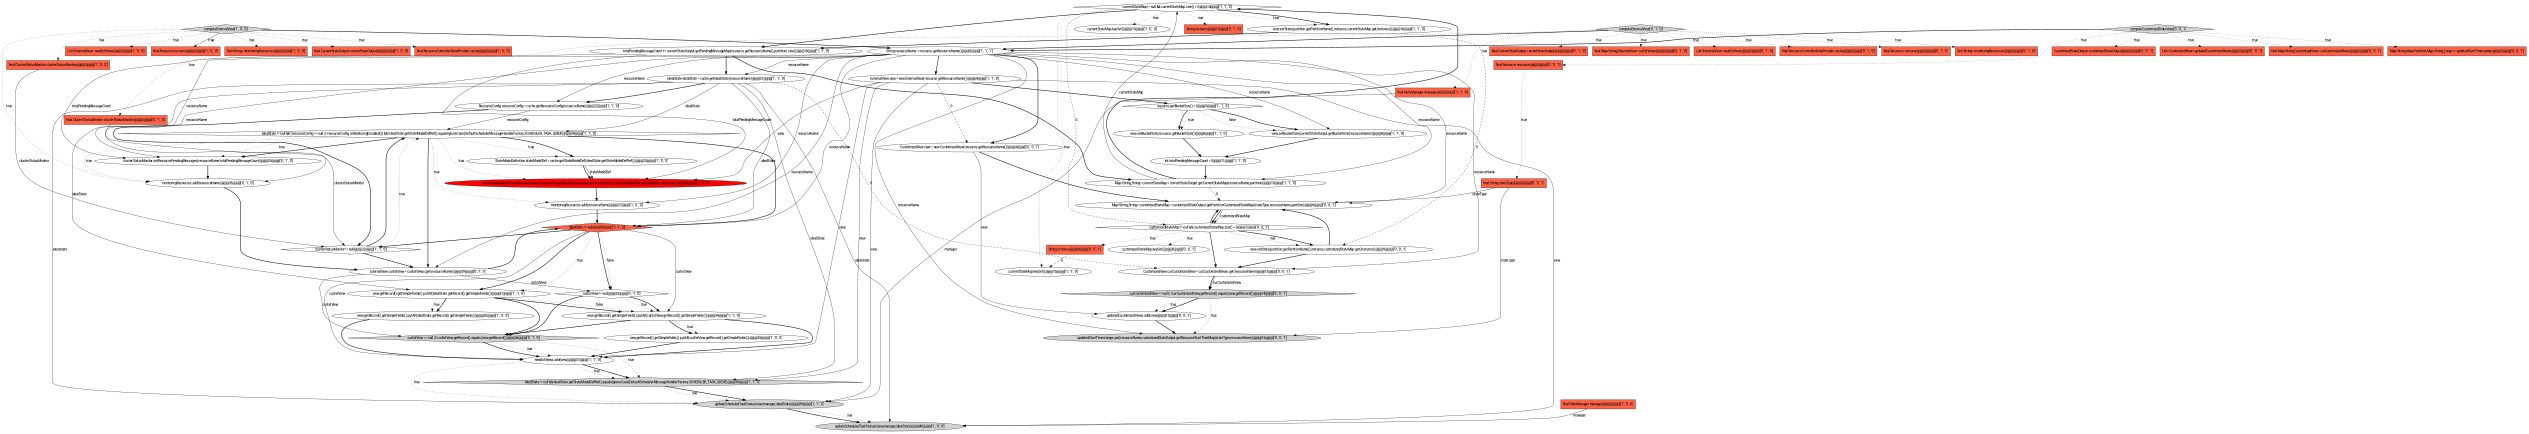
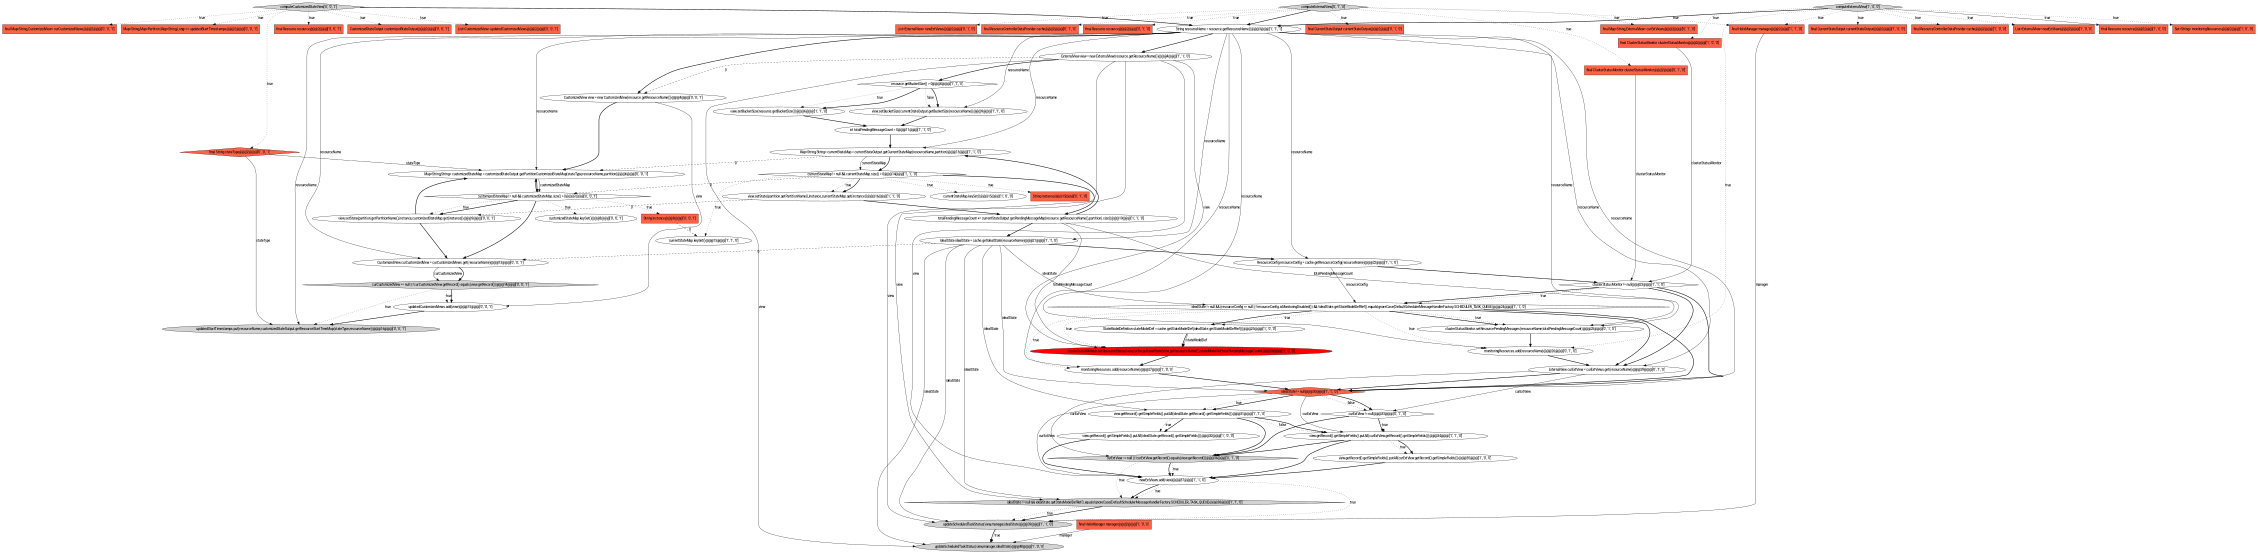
  digraph {
    fontname="Roboto Condensed"
    node [fillcolor=white fontname="Roboto Condensed" shape=ellipse style=filled]
    edge [fontname="Roboto Condensed" style=bold]
    n1 [label="ResourceConfig resourceConfig = cache.getResourceConfig(resourceName)@@@22@@@['1', '1', '0']"]
    n2 [label="idealState != null && (resourceConfig == null || !resourceConfig.isMonitoringDisabled()) && !idealState.getStateModelDefRef().equalsIgnoreCase(DefaultSchedulerMessageHandlerFactory.SCHEDULER_TASK_QUEUE)@@@24@@@['1', '1', '0']" shape=diamond]
    n3 [label="clusterStatusMonitor != null@@@23@@@['1', '1', '0']" shape=diamond]
    n4 [label="StateModelDefinition stateModelDef = cache.getStateModelDef(idealState.getStateModelDefRef())@@@25@@@['1', '0', '0']"]
    n5 [fillcolor=red label="clusterStatusMonitor.setResourceStatus(view,cache.getIdealState(view.getResourceName()),stateModelDef,totalPendingMessageCount)@@@26@@@['1', '0', '0']"]
    n6 [label="clusterStatusMonitor.setResourcePendingMessages(resourceName,totalPendingMessageCount)@@@25@@@['0', '1', '0']"]
    n7 [label="monitoringResources.add(resourceName)@@@26@@@['0', '1', '0']"]
    n8 [label="ExternalView curExtView = curExtViews.get(resourceName)@@@29@@@['0', '1', '0']"]
    n9 [label="monitoringResources.add(resourceName)@@@27@@@['1', '0', '0']"]
    n10 [fillcolor=tomato label="idealState != null@@@30@@@['1', '1', '0']" shape=diamond]
    n11 [label="newExtViews.add(view)@@@37@@@['1', '1', '0']"]
    n12 [fillcolor=lightgray label="idealState != null && idealState.getStateModelDefRef().equalsIgnoreCase(DefaultSchedulerMessageHandlerFactory.SCHEDULER_TASK_QUEUE)@@@38@@@['1', '1', '0']" shape=diamond]
    n13 [fillcolor=lightgray label="updateScheduledTaskStatus(view,manager,idealState)@@@39@@@['1', '1', '0']"]
    n14 [fillcolor=lightgray label="updateScheduledTaskStatus(view,manager,idealState)@@@40@@@['1', '0', '0']"]
    n15 [fillcolor=tomato label="final Resource resource@@@2@@@['0', '0', '1']" shape=box]
    n16 [fillcolor=tomato label="Set<String> monitoringResources@@@2@@@['1', '0', '0']" shape=box]
    n17 [label="view.getRecord().getSimpleFields().putAll(curExtView.getRecord().getSimpleFields())@@@35@@@['1', '0', '0']"]
    n18 [fillcolor=lightgray label="updatedStartTimestamps.put(resourceName,customizedStateOutput.getResourceStartTimeMap(stateType,resourceName))@@@16@@@['0', '0', '1']"]
    n19 [label="view.getRecord().getSimpleFields().putAll(idealState.getRecord().getSimpleFields())@@@31@@@['1', '1', '0']"]
    n20 [label="view.getRecord().getSimpleFields().putAll(curExtView.getRecord().getSimpleFields())@@@34@@@['1', '1', '0']"]
    n21 [label="view.getRecord().getSimpleFields().putAll(idealState.getRecord().getSimpleFields())@@@32@@@['1', '0', '0']"]
    n22 [fillcolor=lightgray label="curExtView == null || !curExtView.getRecord().equals(view.getRecord())@@@36@@@['0', '1', '0']" shape=diamond]
    n23 [fillcolor=lightgray label="computeCustomizedStateView['0', '0', '1']" shape=diamond]
    n24 [fillcolor=tomato label="CustomizedStateOutput customizedStateOutput@@@2@@@['0', '0', '1']" shape=box]
-   n25 [fillcolor=tomato label="final String stateType@@@2@@@['0', '0', '1']" shape=box]
+   n25 [fillcolor=tomato label="final String stateType@@@2@@@['0', '0', '1']" shape=diamond]
    n26 [label="String resourceName = resource.getResourceName()@@@3@@@['1', '1', '1']"]
    n27 [fillcolor=tomato label="List<CustomizedView> updatedCustomizedViews@@@2@@@['0', '0', '1']" shape=box]
    n28 [fillcolor=tomato label="final Map<String,CustomizedView> curCustomizedViews@@@2@@@['0', '0', '1']" shape=box]
    n29 [fillcolor=tomato label="Map<String,Map<Partition,Map<String,Long>>> updatedStartTimestamps@@@2@@@['0', '0', '1']" shape=box]
    n30 [label="Map<String,String> customizedStateMap = customizedStateOutput.getPartitionCustomizedStateMap(stateType,resourceName,partition)@@@6@@@['0', '0', '1']"]
    n31 [label="Map<String,String> currentStateMap = currentStateOutput.getCurrentStateMap(resourceName,partition)@@@13@@@['1', '1', '0']"]
    n32 [label="IdealState idealState = cache.getIdealState(resourceName)@@@21@@@['1', '1', '0']"]
    n33 [label="CustomizedView view = new CustomizedView(resource.getResourceName())@@@4@@@['0', '0', '1']"]
    n34 [label="view.setBucketSize(currentStateOutput.getBucketSize(resourceName))@@@9@@@['1', '1', '0']"]
    n35 [label="ExternalView view = new ExternalView(resource.getResourceName())@@@4@@@['1', '1', '0']"]
    n36 [label="CustomizedView curCustomizedView = curCustomizedViews.get(resourceName)@@@13@@@['0', '0', '1']"]
    n37 [label="int totalPendingMessageCount = 0@@@11@@@['1', '1', '0']"]
    n38 [label="currentStateMap != null && currentStateMap.size() > 0@@@14@@@['1', '1', '0']" shape=diamond]
    n39 [fillcolor=tomato label="final Resource resource@@@2@@@['0', '1', '0']" shape=box]
    n40 [fillcolor=tomato label="String instance@@@8@@@['0', '0', '1']" shape=box]
    n41 [label="currentStateMap.keySet()@@@15@@@['1', '1', '0']"]
-   n42 [fillcolor=tomato label="Set<String> monitoringResources@@@2@@@['0', '1', '0']" shape=box]
    n43 [label="totalPendingMessageCount += currentStateOutput.getPendingMessageMap(resource.getResourceName(),partition).size()@@@19@@@['1', '1', '0']"]
    n44 [label="currentStateMap.keySet()@@@15@@@['1', '0', '0']"]
    n45 [fillcolor=tomato label="final CurrentStateOutput currentStateOutput@@@2@@@['1', '0', '0']" shape=box]
    n46 [fillcolor=tomato label="final CurrentStateOutput currentStateOutput@@@2@@@['0', '1', '0']" shape=box]
    n47 [label="updatedCustomizedViews.add(view)@@@15@@@['0', '0', '1']"]
    n48 [fillcolor=tomato label="final ClusterStatusMonitor clusterStatusMonitor@@@2@@@['1', '0', '0']" shape=box]
    n49 [label="curExtView != null@@@33@@@['0', '1', '0']" shape=diamond]
    n50 [label="customizedStateMap != null && customizedStateMap.size() > 0@@@7@@@['0', '0', '1']" shape=diamond]
    n51 [fillcolor=tomato label="String instance@@@15@@@['0', '1', '0']" shape=box]
    n52 [label="view.setState(partition.getPartitionName(),instance,currentStateMap.get(instance))@@@16@@@['1', '1', '0']"]
    n53 [label="view.setState(partition.getPartitionName(),instance,customizedStateMap.get(instance))@@@9@@@['0', '0', '1']"]
    n54 [label="customizedStateMap.keySet()@@@8@@@['0', '0', '1']"]
    n55 [label="resource.getBucketSize() > 0@@@5@@@['1', '1', '0']" shape=diamond]
    n56 [fillcolor=lightgray label="curCustomizedView == null || !curCustomizedView.getRecord().equals(view.getRecord())@@@14@@@['0', '0', '1']" shape=diamond]
    n57 [label="view.setBucketSize(resource.getBucketSize())@@@6@@@['1', '1', '0']"]
    n58 [fillcolor=tomato label="final ResourceControllerDataProvider cache@@@2@@@['1', '0', '0']" shape=box]
    n59 [fillcolor=lightgray label="computeExternalView['1', '0', '0']" shape=diamond]
    n60 [fillcolor=tomato label="List<ExternalView> newExtViews@@@2@@@['1', '0', '0']" shape=box]
    n61 [fillcolor=tomato label="final Resource resource@@@2@@@['1', '0', '0']" shape=box]
    n62 [fillcolor=tomato label="final HelixManager manager@@@2@@@['1', '1', '0']" shape=box]
    n63 [fillcolor=tomato label="final HelixManager manager@@@2@@@['1', '0', '0']" shape=box]
    n64 [fillcolor=tomato label="final Map<String,ExternalView> curExtViews@@@2@@@['0', '1', '0']" shape=box]
    n65 [fillcolor=tomato label="List<ExternalView> newExtViews@@@2@@@['0', '1', '0']" shape=box]
    n66 [fillcolor=tomato label="final ClusterStatusMonitor clusterStatusMonitor@@@2@@@['0', '1', '0']" shape=box]
    n67 [fillcolor=tomato label="final ResourceControllerDataProvider cache@@@2@@@['0', '1', '0']" shape=box]
    n68 [fillcolor=lightgray label="computeExternalView['0', '1', '0']" shape=diamond]
    n1 -> n2 [label=resourceConfig style=solid]
    n1 -> n3
    n2 -> n4 [label=true style=dotted]
    n2 -> n4
    n2 -> n5 [label=true style=dotted]
    n2 -> n6
    n2 -> n6 [label=true style=dotted]
    n2 -> n7 [label=true style=dotted]
    n2 -> n8
    n2 -> n9 [label=true style=dotted]
    n2 -> n10
    n3 -> n2
    n3 -> n2 [label=true style=dotted]
    n3 -> n8
-   n10 -> n3
+   n3 -> n10
    n4 -> n5
    n4 -> n5 [label=stateModelDef style=solid]
    n5 -> n9
    n6 -> n7
    n7 -> n8
    n8 -> n10
    n8 -> n22 [label=curExtView style=solid]
    n8 -> n49 [label=curExtView style=solid]
    n9 -> n10
    n10 -> n11 [label=curExtView style=solid]
    n10 -> n19
    n10 -> n19 [label=true style=dotted]
    n10 -> n20 [label=curExtView style=solid]
    n10 -> n49 [label=false style=dotted]
    n10 -> n49
    n11 -> n12
    n11 -> n12 [label=true style=dotted]
    n11 -> n13 [label=true style=dotted]
    n12 -> n13
    n12 -> n13 [label=true style=dotted]
    n13 -> n14 [label=true style=dotted]
    n13 -> n14
    n17 -> n11
    n19 -> n20
    n19 -> n20 [label=false style=dotted]
    n19 -> n21
    n19 -> n21 [label=true style=dotted]
    n19 -> n22
    n20 -> n11
    n20 -> n17 [label=true style=dotted]
    n20 -> n17
    n20 -> n22
    n21 -> n11
    n22 -> n11
    n22 -> n11 [label=true style=dotted]
    n22 -> n12 [label=true style=dotted]
    n23 -> n15 [label=true style=dotted]
    n23 -> n24 [label=true style=dotted]
-   n15 -> n25 [label=true style=dotted]
+   n23 -> n25 [label=true style=dotted]
    n23 -> n26
    n23 -> n27 [label=true style=dotted]
    n23 -> n28 [label=true style=dotted]
    n23 -> n29 [label=true style=dotted]
    n25 -> n18 [label=stateType style=solid]
    n25 -> n30 [label=stateType style=solid]
    n26 -> n1 [label=resourceName style=solid]
    n26 -> n6 [label=resourceName style=solid]
    n26 -> n7 [label=resourceName style=solid]
    n26 -> n8 [label=resourceName style=solid]
    n26 -> n9 [label=resourceName style=solid]
    n26 -> n10 [label=resourceName style=solid]
    n26 -> n18 [label=resourceName style=solid]
    n26 -> n30 [label=resourceName style=solid]
    n26 -> n31 [label=resourceName style=solid]
    n26 -> n32 [label=resourceName style=solid]
    n26 -> n33
    n26 -> n34 [label=resourceName style=solid]
    n26 -> n35
    n26 -> n36 [label=resourceName style=solid]
    n30 -> n50
    n30 -> n50 [label=customizedStateMap style=solid]
    n31 -> n30 [label=0 style=dashed]
    n31 -> n38
    n31 -> n38 [label=currentStateMap style=solid]
    n32 -> n1
    n32 -> n2 [label=idealState style=solid]
    n32 -> n10 [label=idealState style=solid]
    n32 -> n12 [label=idealState style=solid]
    n32 -> n13 [label=idealState style=solid]
    n32 -> n14 [label=idealState style=solid]
    n32 -> n19 [label=idealState style=solid]
    n32 -> n36 [label=0 style=dashed]
    n33 -> n30
    n33 -> n47 [label=view style=solid]
    n34 -> n37
    n35 -> n5 [label=view style=solid]
    n35 -> n11 [label=view style=solid]
    n35 -> n12 [label=view style=solid]
    n35 -> n13 [label=view style=solid]
    n35 -> n14 [label=view style=solid]
    n35 -> n33 [label=0 style=dashed]
    n35 -> n55
    n36 -> n56
    n36 -> n56 [label=curCustomizedView style=solid]
    n37 -> n31
    n38 -> n41 [label=true style=dotted]
    n38 -> n43
    n38 -> n44 [label=true style=dotted]
    n38 -> n50 [label=0 style=dashed]
    n38 -> n51 [label=true style=dotted]
    n38 -> n52 [label=true style=dotted]
    n38 -> n52
    n40 -> n41 [label=0 style=dashed]
    n43 -> n5 [label=totalPendingMessageCount style=solid]
    n43 -> n6 [label=totalPendingMessageCount style=solid]
    n43 -> n31
    n43 -> n32
    n47 -> n18
    n48 -> n3 [label=clusterStatusMonitor style=solid]
    n49 -> n20 [label=true style=dotted]
    n49 -> n20
    n49 -> n22
    n50 -> n30
    n50 -> n36
    n50 -> n40 [label=true style=dotted]
    n50 -> n53
    n50 -> n53 [label=true style=dotted]
    n50 -> n54 [label=true style=dotted]
    n52 -> n43
    n52 -> n53 [label=0 style=dashed]
    n53 -> n30
    n53 -> n36
    n55 -> n34
    n55 -> n34 [label=false style=dotted]
    n55 -> n57 [label=true style=dotted]
    n55 -> n57
    n56 -> n18 [label=true style=dotted]
    n56 -> n47 [label=true style=dotted]
    n56 -> n47
    n57 -> n37
    n59 -> n7 [label=true style=dotted]
    n59 -> n16 [label=true style=dotted]
    n59 -> n26
    n59 -> n45 [label=true style=dotted]
    n59 -> n48 [label=true style=dotted]
    n59 -> n58 [label=true style=dotted]
    n59 -> n60 [label=true style=dotted]
    n59 -> n61 [label=true style=solid]
+   n59 -> n62 [label=true style=dotted]
    n62 -> n13 [label=manager style=solid]
    n63 -> n14 [label=manager style=solid]
    n66 -> n3 [label=clusterStatusMonitor style=solid]
    n68 -> n26
    n68 -> n39 [label=true style=dotted]
-   n68 -> n42 [label=true style=dotted]
    n68 -> n46 [label=true style=dotted]
    n68 -> n62 [label=true style=dotted]
    n68 -> n64 [label=true style=dotted]
    n68 -> n65 [label=true style=dotted]
    n68 -> n66 [label=true style=dotted]
    n68 -> n67 [label=true style=dotted]
  }
